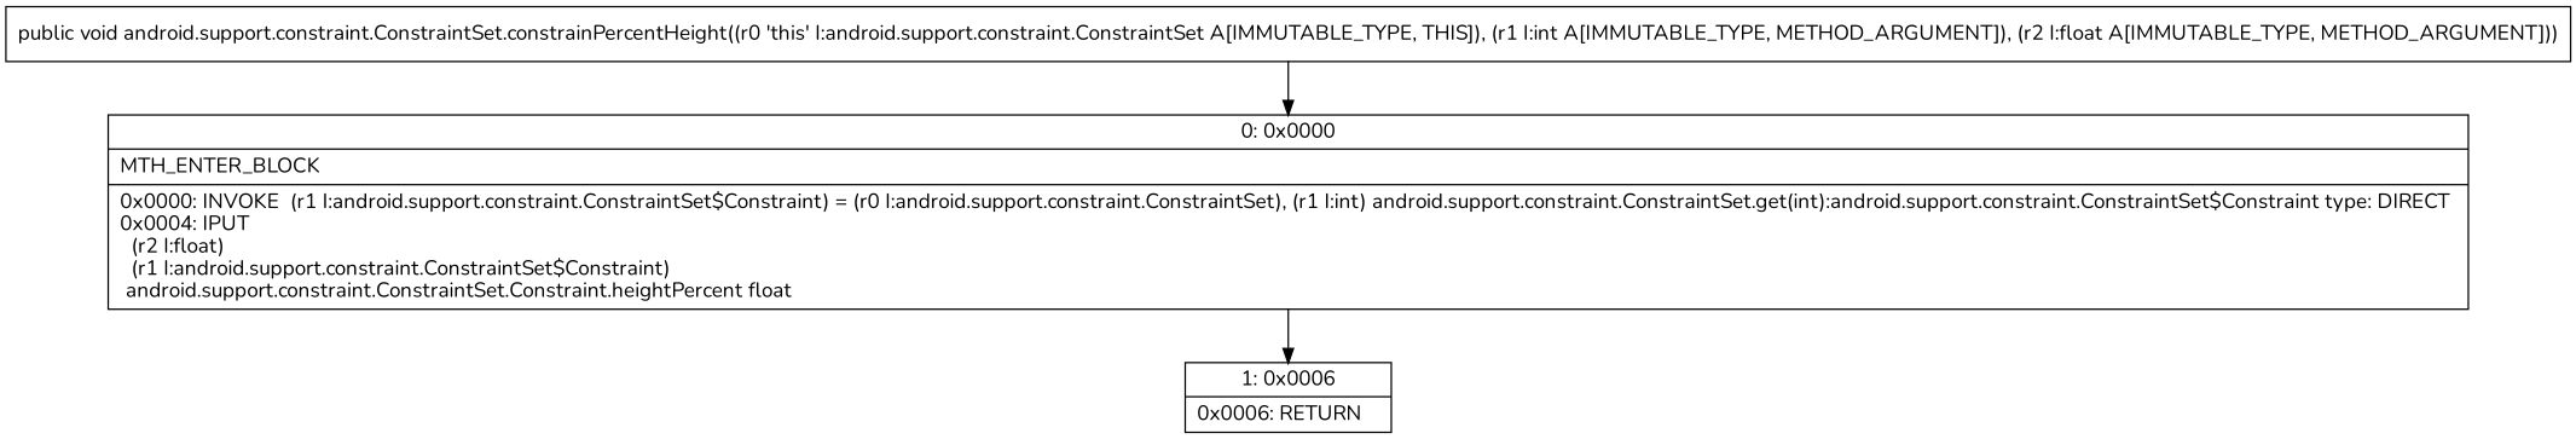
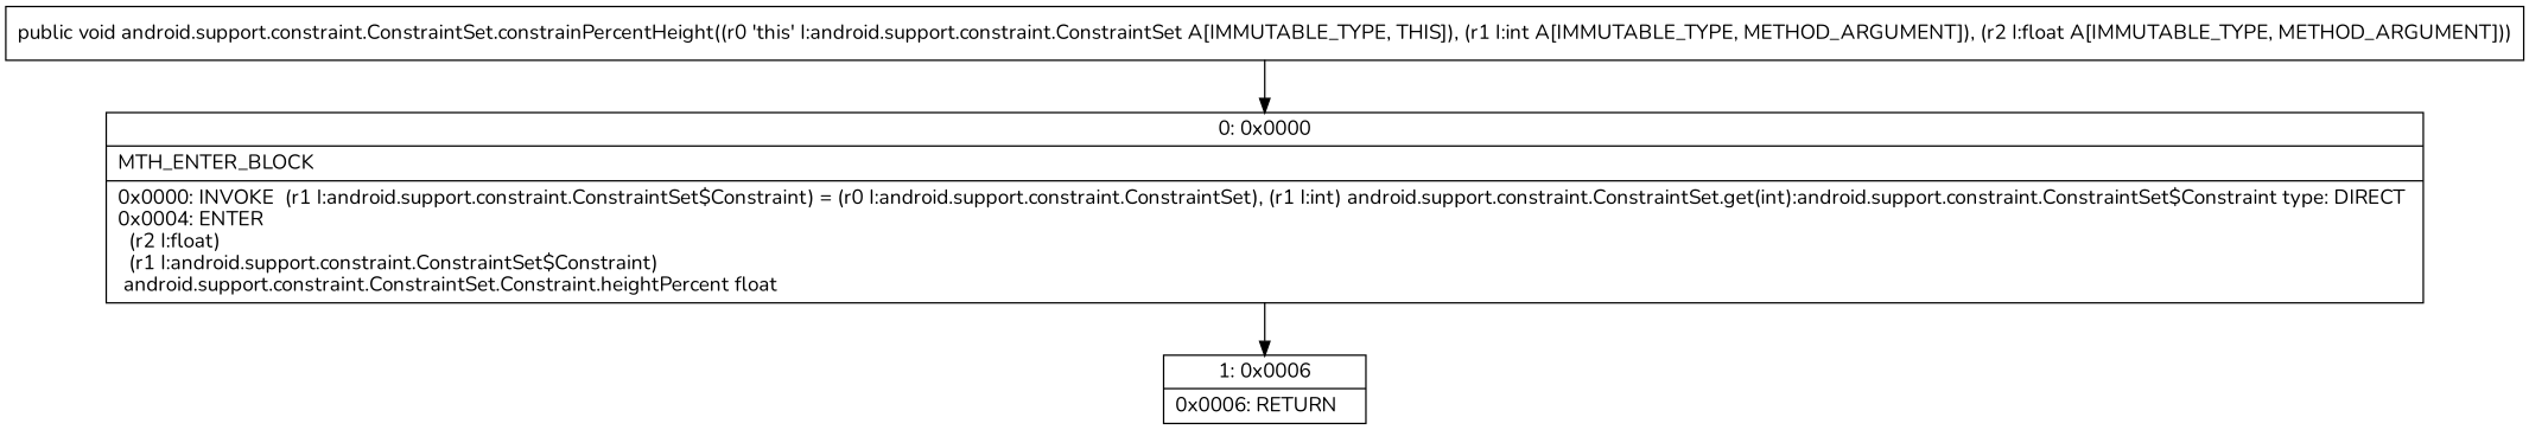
  digraph {
    fontname=Nunito
    node [shape=record fontname=Nunito]
    edge [fontname=Nunito]
-   n1 [label="{0\:\ 0x0000|MTH_ENTER_BLOCK\l|0x0000: INVOKE  (r1 I:android.support.constraint.ConstraintSet$Constraint) = (r0 I:android.support.constraint.ConstraintSet), (r1 I:int) android.support.constraint.ConstraintSet.get(int):android.support.constraint.ConstraintSet$Constraint type: DIRECT \l0x0004: IPUT  \l  (r2 I:float)\l  (r1 I:android.support.constraint.ConstraintSet$Constraint)\l android.support.constraint.ConstraintSet.Constraint.heightPercent float \l}"]
+   n1 [label="{0\:\ 0x0000|MTH_ENTER_BLOCK\l|0x0000: INVOKE  (r1 I:android.support.constraint.ConstraintSet$Constraint) = (r0 I:android.support.constraint.ConstraintSet), (r1 I:int) android.support.constraint.ConstraintSet.get(int):android.support.constraint.ConstraintSet$Constraint type: DIRECT \l0x0004: ENTER  \l  (r2 I:float)\l  (r1 I:android.support.constraint.ConstraintSet$Constraint)\l android.support.constraint.ConstraintSet.Constraint.heightPercent float \l}"]
    n2 [label="{1\:\ 0x0006|0x0006: RETURN   \l}"]
    n3 [label="{public void android.support.constraint.ConstraintSet.constrainPercentHeight((r0 'this' I:android.support.constraint.ConstraintSet A[IMMUTABLE_TYPE, THIS]), (r1 I:int A[IMMUTABLE_TYPE, METHOD_ARGUMENT]), (r2 I:float A[IMMUTABLE_TYPE, METHOD_ARGUMENT])) }"]
    n1 -> n2
    n3 -> n1
  }
